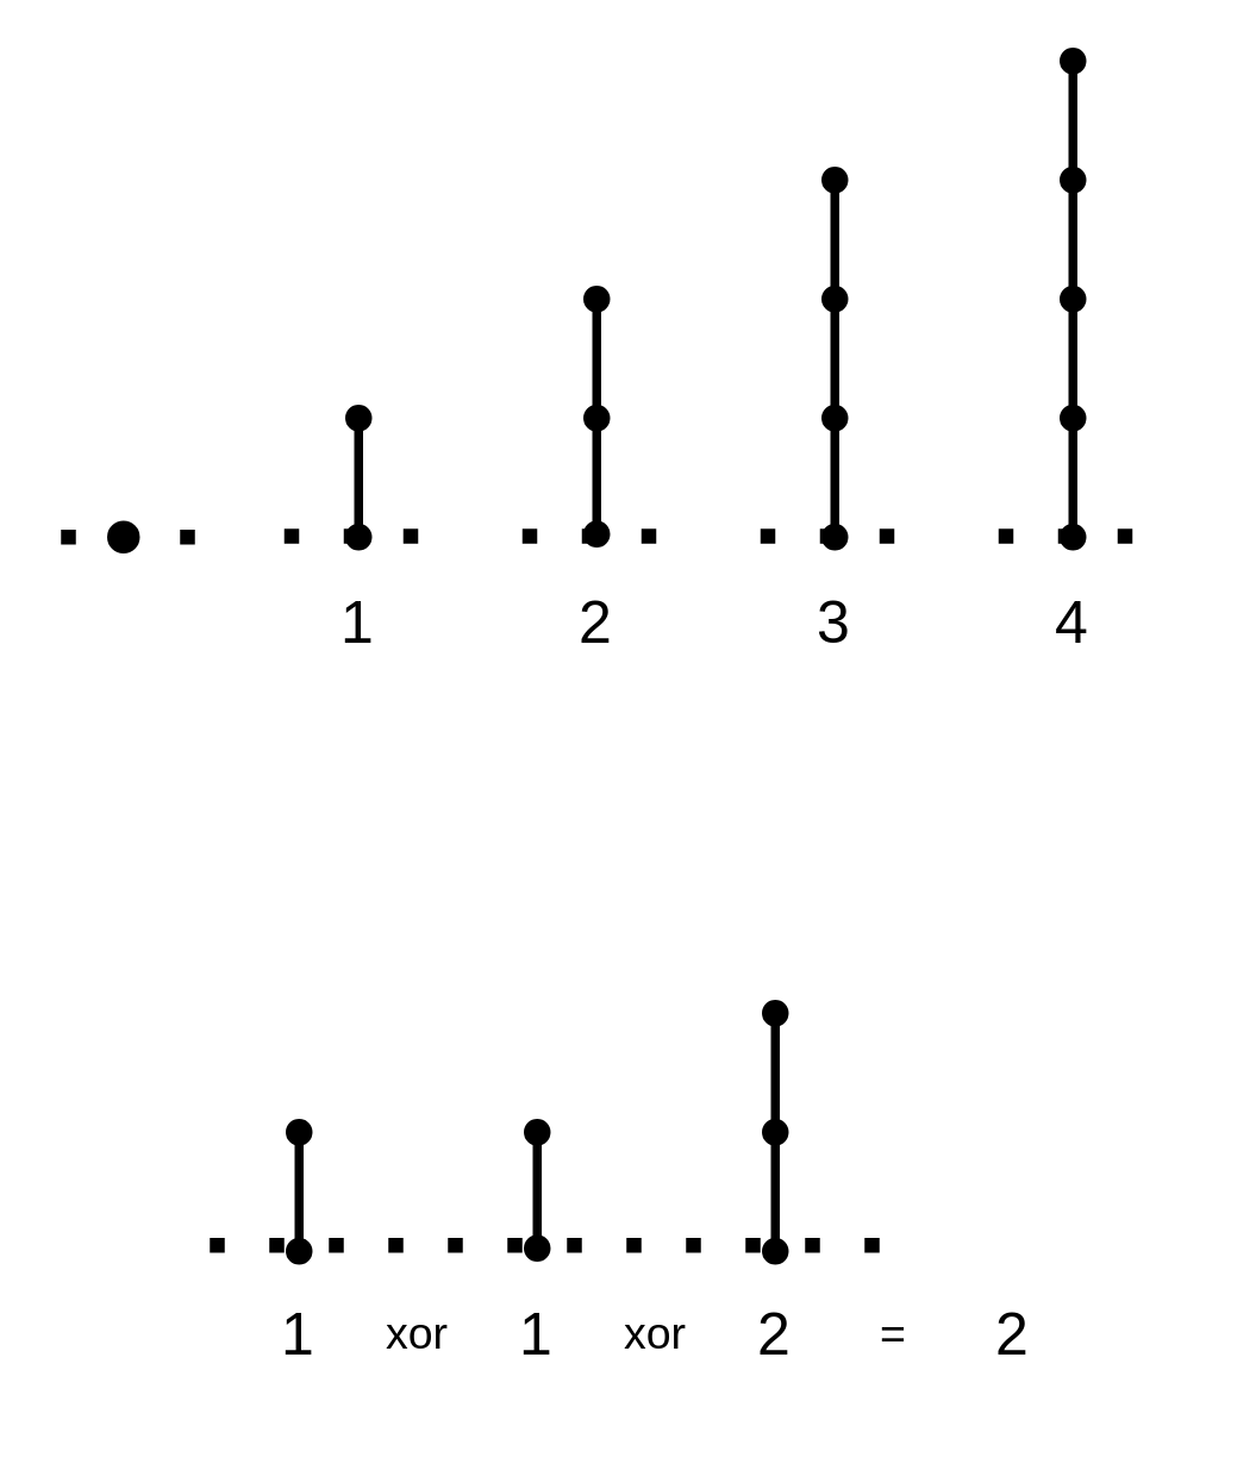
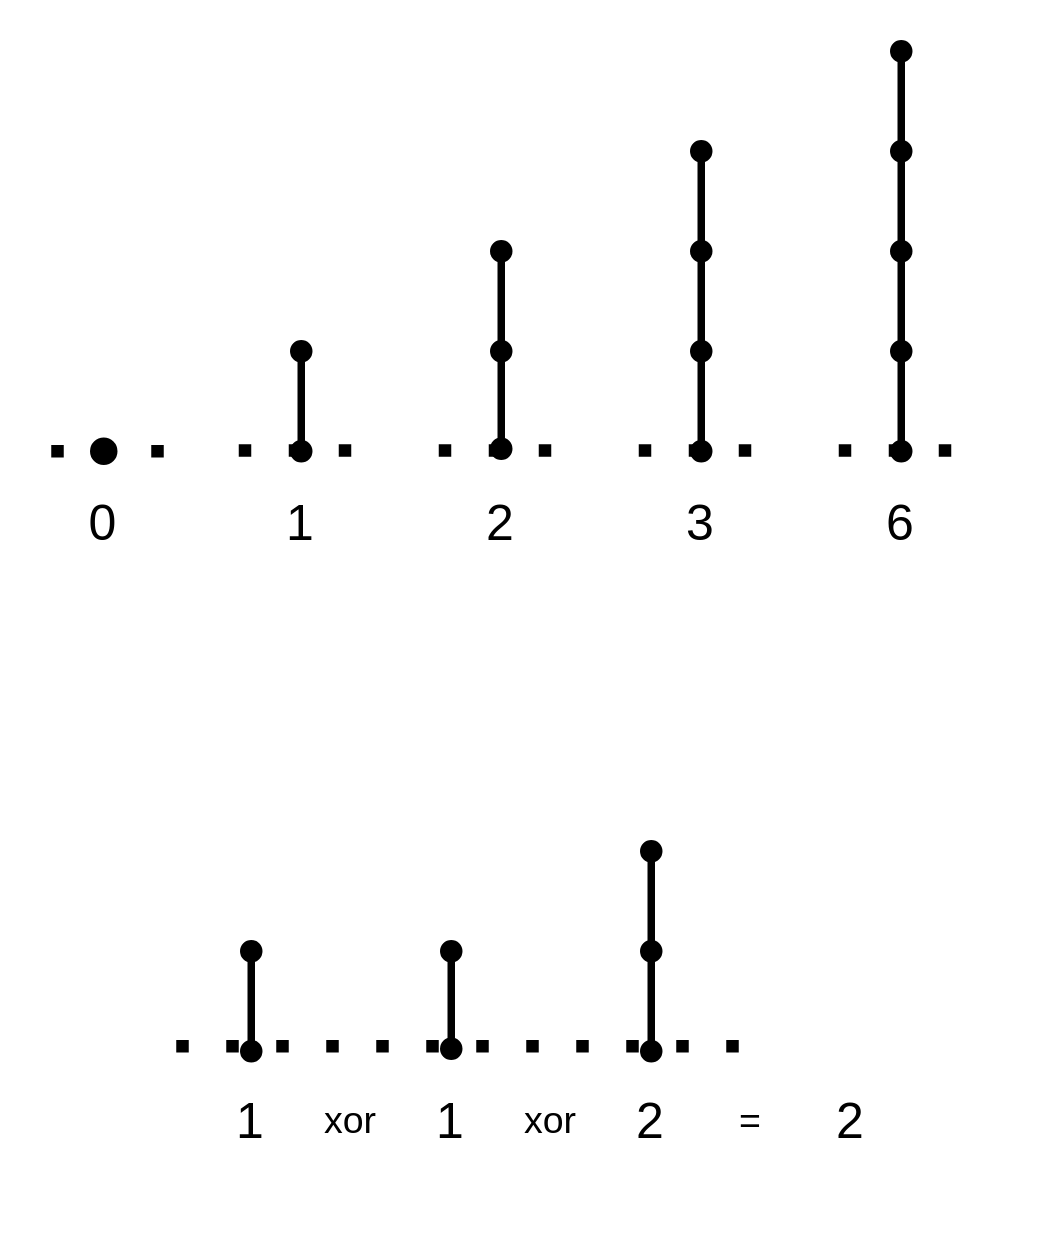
  <mxCell id="0" />
  <mxCell id="1" parent="0" />
  <mxCell id="2" value="" style="group" vertex="1" connectable="0" parent="1"><mxGeometry x="20" y="20" width="380" height="212" as="geometry" /></mxCell>
  <mxCell id="3" value="" style="endArrow=none;dashed=1;html=1;dashPattern=1 3;strokeWidth=5;rounded=0;" edge="1" parent="2"><mxGeometry width="50" height="50" relative="1" as="geometry"><mxPoint y="160" as="sourcePoint" /><mxPoint x="50" y="160" as="targetPoint" /></mxGeometry></mxCell>
  <mxCell id="4" value="" style="endArrow=oval;html=1;rounded=0;startArrow=oval;startFill=1;strokeWidth=3;endFill=1;" edge="1" parent="2"><mxGeometry width="50" height="50" relative="1" as="geometry"><mxPoint x="180" y="120" as="sourcePoint" /><mxPoint x="180" y="159" as="targetPoint" /></mxGeometry></mxCell>
  <mxCell id="5" value="" style="endArrow=none;html=1;rounded=0;startArrow=oval;startFill=1;strokeWidth=3;" edge="1" parent="2"><mxGeometry width="50" height="50" relative="1" as="geometry"><mxPoint x="260" y="80" as="sourcePoint" /><mxPoint x="260" y="120" as="targetPoint" /></mxGeometry></mxCell>
  <mxCell id="6" value="" style="endArrow=oval;html=1;rounded=0;startArrow=oval;startFill=1;strokeWidth=3;endFill=1;" edge="1" parent="2"><mxGeometry width="50" height="50" relative="1" as="geometry"><mxPoint x="100" y="120" as="sourcePoint" /><mxPoint x="100" y="160" as="targetPoint" /></mxGeometry></mxCell>
  <mxCell id="7" value="" style="endArrow=oval;html=1;rounded=0;startArrow=oval;startFill=1;strokeWidth=3;endFill=1;" edge="1" parent="2"><mxGeometry width="50" height="50" relative="1" as="geometry"><mxPoint x="260" y="120" as="sourcePoint" /><mxPoint x="260" y="160" as="targetPoint" /></mxGeometry></mxCell>
  <mxCell id="8" value="" style="endArrow=none;html=1;rounded=0;startArrow=oval;startFill=1;strokeWidth=3;" edge="1" parent="2"><mxGeometry width="50" height="50" relative="1" as="geometry"><mxPoint x="180" y="80" as="sourcePoint" /><mxPoint x="180" y="120" as="targetPoint" /></mxGeometry></mxCell>
  <mxCell id="9" value="" style="endArrow=none;html=1;rounded=0;startArrow=oval;startFill=1;strokeWidth=3;" edge="1" parent="2"><mxGeometry width="50" height="50" relative="1" as="geometry"><mxPoint x="260" y="40" as="sourcePoint" /><mxPoint x="260" y="80" as="targetPoint" /></mxGeometry></mxCell>
  <mxCell id="10" value="" style="endArrow=none;html=1;rounded=0;startArrow=oval;startFill=1;strokeWidth=3;" edge="1" parent="2"><mxGeometry width="50" height="50" relative="1" as="geometry"><mxPoint x="340" y="40" as="sourcePoint" /><mxPoint x="340" y="80" as="targetPoint" /></mxGeometry></mxCell>
  <mxCell id="11" value="" style="endArrow=none;html=1;rounded=0;startArrow=oval;startFill=1;strokeWidth=3;" edge="1" parent="2"><mxGeometry width="50" height="50" relative="1" as="geometry"><mxPoint x="340" as="sourcePoint" /><mxPoint x="340" y="40" as="targetPoint" /></mxGeometry></mxCell>
  <mxCell id="12" value="" style="endArrow=oval;html=1;rounded=0;startArrow=oval;startFill=1;strokeWidth=3;endFill=1;" edge="1" parent="2"><mxGeometry width="50" height="50" relative="1" as="geometry"><mxPoint x="340" y="120" as="sourcePoint" /><mxPoint x="340" y="160" as="targetPoint" /></mxGeometry></mxCell>
  <mxCell id="13" value="" style="endArrow=none;html=1;rounded=0;startArrow=oval;startFill=1;strokeWidth=3;" edge="1" parent="2"><mxGeometry width="50" height="50" relative="1" as="geometry"><mxPoint x="340" y="80" as="sourcePoint" /><mxPoint x="340" y="120" as="targetPoint" /></mxGeometry></mxCell>
  <mxCell id="14" value="&lt;span style=&quot;font-size: 20px;&quot;&gt;1&lt;/span&gt;" style="text;html=1;align=center;verticalAlign=middle;whiteSpace=wrap;rounded=0;" vertex="1" parent="2"><mxGeometry x="90" y="173" width="20" height="30" as="geometry" /></mxCell>
  <mxCell id="15" value="&lt;span style=&quot;font-size: 20px;&quot;&gt;2&lt;/span&gt;&lt;span style=&quot;color: rgba(0, 0, 0, 0); font-family: monospace; font-size: 0px; text-align: start; text-wrap: nowrap;&quot;&gt;%3CmxGraphModel%3E%3Croot%3E%3CmxCell%20id%3D%220%22%2F%3E%3CmxCell%20id%3D%221%22%20parent%3D%220%22%2F%3E%3CmxCell%20id%3D%222%22%20value%3D%22%26lt%3Bspan%20style%3D%26quot%3Bfont-size%3A%2020px%3B%26quot%3B%26gt%3B1%26lt%3B%2Fspan%26gt%3B%22%20style%3D%22text%3Bhtml%3D1%3Balign%3Dcenter%3BverticalAlign%3Dmiddle%3BwhiteSpace%3Dwrap%3Brounded%3D0%3B%22%20vertex%3D%221%22%20parent%3D%221%22%3E%3CmxGeometry%20x%3D%2230%22%20y%3D%22190%22%20width%3D%2220%22%20height%3D%2230%22%20as%3D%22geometry%22%2F%3E%3C%2FmxCell%3E%3C%2Froot%3E%3C%2FmxGraphModel%3E&lt;/span&gt;" style="text;html=1;align=center;verticalAlign=middle;whiteSpace=wrap;rounded=0;" vertex="1" parent="2"><mxGeometry x="170" y="173" width="20" height="30" as="geometry" /></mxCell>
  <mxCell id="16" value="&lt;span style=&quot;font-size: 20px;&quot;&gt;3&lt;/span&gt;" style="text;html=1;align=center;verticalAlign=middle;whiteSpace=wrap;rounded=0;" vertex="1" parent="2"><mxGeometry x="250" y="173" width="20" height="30" as="geometry" /></mxCell>
- <mxCell id="17" value="&lt;span style=&quot;font-size: 20px;&quot;&gt;4&lt;/span&gt;" style="text;html=1;align=center;verticalAlign=middle;whiteSpace=wrap;rounded=0;" vertex="1" parent="2"><mxGeometry x="330" y="173" width="20" height="30" as="geometry" /></mxCell>
+ <mxCell id="17" value="&lt;span style=&quot;font-size: 20px;&quot;&gt;6&lt;/span&gt;" style="text;html=1;align=center;verticalAlign=middle;whiteSpace=wrap;rounded=0;" vertex="1" parent="2"><mxGeometry x="330" y="173" width="20" height="30" as="geometry" /></mxCell>
  <mxCell id="18" value="" style="ellipse;whiteSpace=wrap;html=1;aspect=fixed;fillColor=#000000;" vertex="1" parent="2"><mxGeometry x="16" y="155" width="10" height="10" as="geometry" /></mxCell>
+ <mxCell id="19" value="&lt;span style=&quot;font-size: 20px;&quot;&gt;0&lt;/span&gt;" style="text;html=1;align=center;verticalAlign=middle;whiteSpace=wrap;rounded=0;" vertex="1" parent="2"><mxGeometry x="11" y="173" width="20" height="30" as="geometry" /></mxCell>
  <mxCell id="20" value="" style="endArrow=none;dashed=1;html=1;dashPattern=1 3;strokeWidth=5;rounded=0;" edge="1" parent="2"><mxGeometry width="50" height="50" relative="1" as="geometry"><mxPoint x="75" y="159.71" as="sourcePoint" /><mxPoint x="125" y="159.71" as="targetPoint" /></mxGeometry></mxCell>
  <mxCell id="21" value="" style="endArrow=none;dashed=1;html=1;dashPattern=1 3;strokeWidth=5;rounded=0;" edge="1" parent="2"><mxGeometry width="50" height="50" relative="1" as="geometry"><mxPoint x="155" y="159.71" as="sourcePoint" /><mxPoint x="205" y="159.71" as="targetPoint" /></mxGeometry></mxCell>
  <mxCell id="22" value="" style="endArrow=none;dashed=1;html=1;dashPattern=1 3;strokeWidth=5;rounded=0;" edge="1" parent="2"><mxGeometry width="50" height="50" relative="1" as="geometry"><mxPoint x="235" y="159.71" as="sourcePoint" /><mxPoint x="285" y="159.71" as="targetPoint" /></mxGeometry></mxCell>
  <mxCell id="23" value="" style="endArrow=none;dashed=1;html=1;dashPattern=1 3;strokeWidth=5;rounded=0;" edge="1" parent="2"><mxGeometry width="50" height="50" relative="1" as="geometry"><mxPoint x="315" y="159.71" as="sourcePoint" /><mxPoint x="365" y="159.71" as="targetPoint" /></mxGeometry></mxCell>
  <mxCell id="24" value="" style="group" vertex="1" connectable="0" parent="1"><mxGeometry x="70" y="340" width="280" height="132" as="geometry" /></mxCell>
  <mxCell id="25" value="" style="endArrow=none;dashed=1;html=1;dashPattern=1 3;strokeWidth=5;rounded=0;" parent="24" edge="1"><mxGeometry width="50" height="50" relative="1" as="geometry"><mxPoint y="78" as="sourcePoint" /><mxPoint x="230" y="78" as="targetPoint" /></mxGeometry></mxCell>
  <mxCell id="26" value="" style="endArrow=oval;html=1;rounded=0;startArrow=oval;startFill=1;strokeWidth=3;endFill=1;" parent="24" edge="1"><mxGeometry width="50" height="50" relative="1" as="geometry"><mxPoint x="110" y="40" as="sourcePoint" /><mxPoint x="110" y="79" as="targetPoint" /></mxGeometry></mxCell>
  <mxCell id="27" value="" style="endArrow=none;html=1;rounded=0;startArrow=oval;startFill=1;strokeWidth=3;" parent="24" edge="1"><mxGeometry width="50" height="50" relative="1" as="geometry"><mxPoint x="190" as="sourcePoint" /><mxPoint x="190" y="40" as="targetPoint" /></mxGeometry></mxCell>
  <mxCell id="28" value="" style="endArrow=oval;html=1;rounded=0;startArrow=oval;startFill=1;strokeWidth=3;endFill=1;" parent="24" edge="1"><mxGeometry width="50" height="50" relative="1" as="geometry"><mxPoint x="30" y="40" as="sourcePoint" /><mxPoint x="30" y="80" as="targetPoint" /></mxGeometry></mxCell>
  <mxCell id="29" value="" style="endArrow=oval;html=1;rounded=0;startArrow=oval;startFill=1;strokeWidth=3;endFill=1;" parent="24" edge="1"><mxGeometry width="50" height="50" relative="1" as="geometry"><mxPoint x="190" y="40" as="sourcePoint" /><mxPoint x="190" y="80" as="targetPoint" /></mxGeometry></mxCell>
  <mxCell id="30" value="&lt;span style=&quot;font-size: 20px;&quot;&gt;1&lt;/span&gt;" style="text;html=1;align=center;verticalAlign=middle;whiteSpace=wrap;rounded=0;" parent="24" vertex="1"><mxGeometry x="20" y="92" width="20" height="30" as="geometry" /></mxCell>
  <mxCell id="31" value="&lt;span style=&quot;font-size: 20px;&quot;&gt;1&lt;/span&gt;" style="text;html=1;align=center;verticalAlign=middle;whiteSpace=wrap;rounded=0;" parent="24" vertex="1"><mxGeometry x="100" y="92" width="20" height="30" as="geometry" /></mxCell>
  <mxCell id="32" value="&lt;span style=&quot;font-size: 20px;&quot;&gt;2&lt;/span&gt;" style="text;html=1;align=center;verticalAlign=middle;whiteSpace=wrap;rounded=0;" parent="24" vertex="1"><mxGeometry x="180" y="92" width="20" height="30" as="geometry" /></mxCell>
  <mxCell id="33" value="&lt;font style=&quot;font-size: 15px;&quot;&gt;xor&lt;/font&gt;" style="text;html=1;align=center;verticalAlign=middle;whiteSpace=wrap;rounded=0;" vertex="1" parent="24"><mxGeometry x="50" y="98.5" width="40" height="17" as="geometry" /></mxCell>
  <mxCell id="34" value="&lt;font style=&quot;font-size: 15px;&quot;&gt;xor&lt;/font&gt;" style="text;html=1;align=center;verticalAlign=middle;whiteSpace=wrap;rounded=0;" vertex="1" parent="24"><mxGeometry x="130" y="98.5" width="40" height="17" as="geometry" /></mxCell>
  <mxCell id="35" value="&lt;font style=&quot;font-size: 15px;&quot;&gt;=&lt;/font&gt;" style="text;html=1;align=center;verticalAlign=middle;whiteSpace=wrap;rounded=0;" vertex="1" parent="24"><mxGeometry x="210" y="98.5" width="40" height="17" as="geometry" /></mxCell>
  <mxCell id="36" value="&lt;span style=&quot;font-size: 20px;&quot;&gt;2&lt;/span&gt;" style="text;html=1;align=center;verticalAlign=middle;whiteSpace=wrap;rounded=0;" vertex="1" parent="24"><mxGeometry x="260" y="92" width="20" height="30" as="geometry" /></mxCell>
